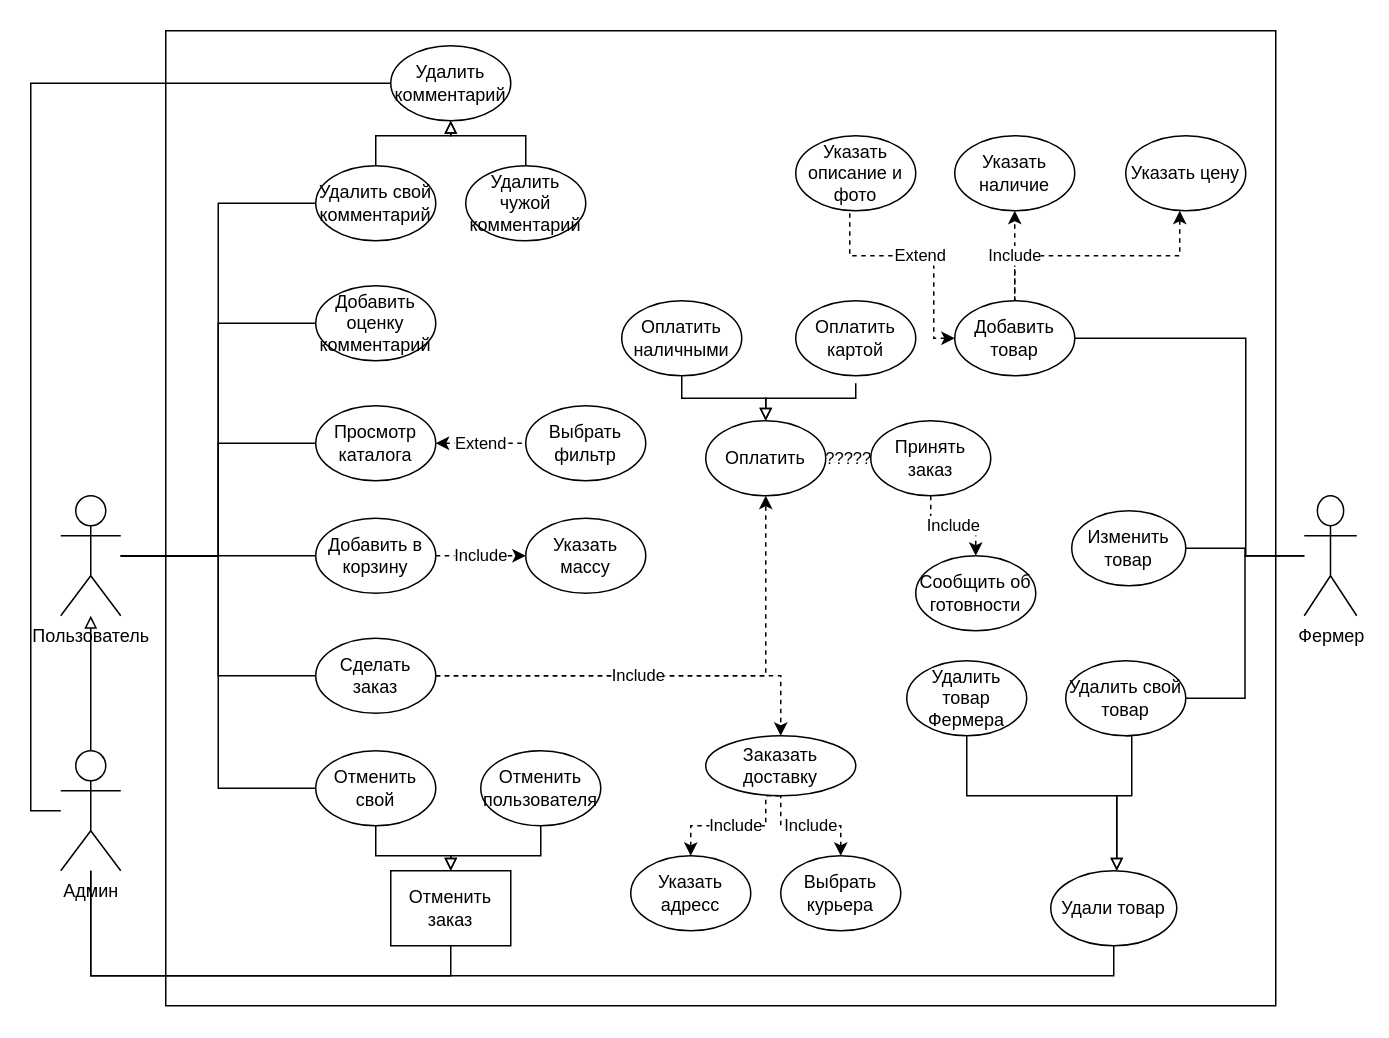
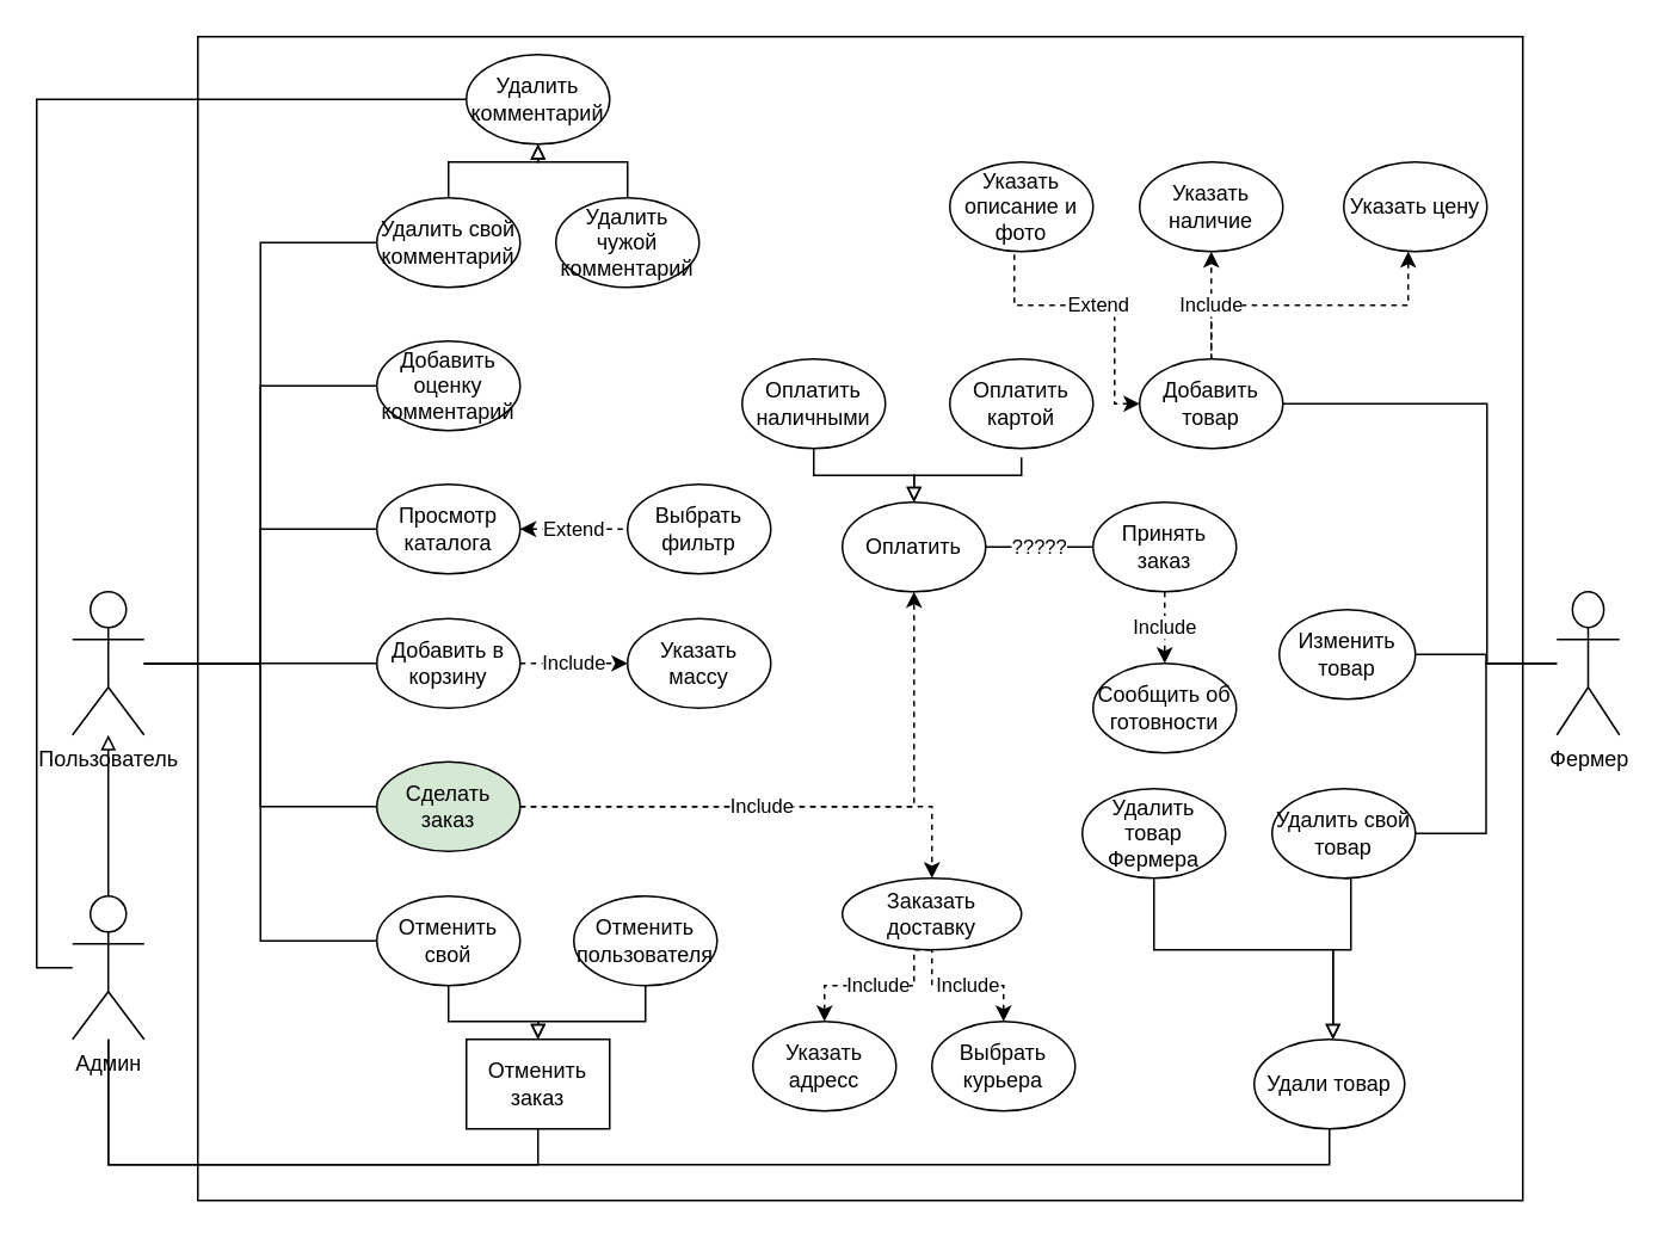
  <mxCell id="0" />
  <mxCell id="1" parent="0" />
  <mxCell id="2" style="edgeStyle=orthogonalEdgeStyle;rounded=0;orthogonalLoop=1;jettySize=auto;html=1;entryX=0;entryY=0.5;entryDx=0;entryDy=0;endArrow=none;endFill=0;" edge="1" parent="1" source="8" target="22"><mxGeometry relative="1" as="geometry" /></mxCell>
  <mxCell id="3" style="edgeStyle=orthogonalEdgeStyle;rounded=0;orthogonalLoop=1;jettySize=auto;html=1;entryX=0;entryY=0.5;entryDx=0;entryDy=0;endArrow=none;endFill=0;" edge="1" parent="1" source="8" target="36"><mxGeometry relative="1" as="geometry" /></mxCell>
  <mxCell id="4" style="edgeStyle=orthogonalEdgeStyle;rounded=0;orthogonalLoop=1;jettySize=auto;html=1;entryX=0;entryY=0.5;entryDx=0;entryDy=0;endArrow=none;endFill=0;" edge="1" parent="1" source="8" target="20"><mxGeometry relative="1" as="geometry" /></mxCell>
  <mxCell id="5" style="edgeStyle=orthogonalEdgeStyle;rounded=0;orthogonalLoop=1;jettySize=auto;html=1;entryX=0;entryY=0.5;entryDx=0;entryDy=0;endArrow=none;endFill=0;" edge="1" parent="1" source="8" target="16"><mxGeometry relative="1" as="geometry" /></mxCell>
  <mxCell id="6" style="edgeStyle=orthogonalEdgeStyle;rounded=0;orthogonalLoop=1;jettySize=auto;html=1;entryX=0;entryY=0.5;entryDx=0;entryDy=0;endArrow=none;endFill=0;" edge="1" parent="1" source="8" target="50"><mxGeometry relative="1" as="geometry" /></mxCell>
  <mxCell id="7" style="edgeStyle=orthogonalEdgeStyle;rounded=0;orthogonalLoop=1;jettySize=auto;html=1;entryX=0;entryY=0.5;entryDx=0;entryDy=0;endArrow=none;endFill=0;" edge="1" parent="1" source="8" target="54"><mxGeometry relative="1" as="geometry" /></mxCell>
  <mxCell id="8" value="Пользователь" style="shape=umlActor;verticalLabelPosition=bottom;verticalAlign=top;html=1;outlineConnect=0;" vertex="1" parent="1"><mxGeometry x="40" y="330" width="40" height="80" as="geometry" /></mxCell>
  <mxCell id="9" value="Удалить товар Фермера" style="ellipse;whiteSpace=wrap;html=1;" vertex="1" parent="1"><mxGeometry x="604" y="440" width="80" height="50" as="geometry" /></mxCell>
  <mxCell id="10" style="edgeStyle=orthogonalEdgeStyle;rounded=0;orthogonalLoop=1;jettySize=auto;html=1;endArrow=none;endFill=0;exitX=0.5;exitY=0;exitDx=0;exitDy=0;startArrow=block;startFill=0;" edge="1" parent="1" source="12"><mxGeometry relative="1" as="geometry"><mxPoint x="570" y="255" as="targetPoint" /><Array as="points"><mxPoint x="510" y="265" /><mxPoint x="570" y="265" /></Array></mxGeometry></mxCell>
  <mxCell id="11" value="?????" style="edgeStyle=orthogonalEdgeStyle;rounded=0;orthogonalLoop=1;jettySize=auto;html=1;entryX=0;entryY=0.5;entryDx=0;entryDy=0;endArrow=none;endFill=0;" edge="1" parent="1" source="12" target="53"><mxGeometry relative="1" as="geometry" /></mxCell>
  <mxCell id="12" value="Оплатить" style="ellipse;whiteSpace=wrap;html=1;" vertex="1" parent="1"><mxGeometry x="470" y="280" width="80" height="50" as="geometry" /></mxCell>
  <mxCell id="13" style="edgeStyle=orthogonalEdgeStyle;rounded=0;orthogonalLoop=1;jettySize=auto;html=1;entryX=0.5;entryY=0;entryDx=0;entryDy=0;endArrow=block;endFill=0;" edge="1" parent="1" source="14" target="17"><mxGeometry relative="1" as="geometry" /></mxCell>
  <mxCell id="14" value="Отменить пользователя" style="ellipse;whiteSpace=wrap;html=1;" vertex="1" parent="1"><mxGeometry x="320" y="500" width="80" height="50" as="geometry" /></mxCell>
  <mxCell id="15" style="edgeStyle=orthogonalEdgeStyle;rounded=0;orthogonalLoop=1;jettySize=auto;html=1;entryX=0.5;entryY=0;entryDx=0;entryDy=0;endArrow=block;endFill=0;" edge="1" parent="1" source="16" target="17"><mxGeometry relative="1" as="geometry" /></mxCell>
  <mxCell id="16" value="Отменить свой" style="ellipse;whiteSpace=wrap;html=1;" vertex="1" parent="1"><mxGeometry x="210" y="500" width="80" height="50" as="geometry" /></mxCell>
  <mxCell id="17" value="Отменить заказ" style="whiteSpace=wrap;html=1;rounded=0;" vertex="1" parent="1"><mxGeometry x="260" y="580" width="80" height="50" as="geometry" /></mxCell>
  <mxCell id="18" style="edgeStyle=orthogonalEdgeStyle;rounded=0;orthogonalLoop=1;jettySize=auto;html=1;entryX=0.5;entryY=1;entryDx=0;entryDy=0;endArrow=classic;endFill=1;dashed=1;startArrow=none;startFill=0;" edge="1" parent="1" source="20" target="12"><mxGeometry relative="1" as="geometry" /></mxCell>
  <mxCell id="19" value="Include" style="edgeStyle=orthogonalEdgeStyle;rounded=0;orthogonalLoop=1;jettySize=auto;html=1;entryX=0.5;entryY=0;entryDx=0;entryDy=0;endArrow=classic;endFill=1;dashed=1;startArrow=none;startFill=0;" edge="1" parent="1" source="20" target="63"><mxGeometry relative="1" as="geometry" /></mxCell>
- <mxCell id="20" value="Сделать заказ" style="ellipse;whiteSpace=wrap;html=1;" vertex="1" parent="1"><mxGeometry x="210" y="425" width="80" height="50" as="geometry" /></mxCell>
+ <mxCell id="20" value="Сделать заказ" style="ellipse;whiteSpace=wrap;html=1;fillColor=#d5e8d4;" vertex="1" parent="1"><mxGeometry x="210" y="425" width="80" height="50" as="geometry" /></mxCell>
  <mxCell id="21" value="Include" style="edgeStyle=orthogonalEdgeStyle;rounded=0;orthogonalLoop=1;jettySize=auto;html=1;entryX=0;entryY=0.5;entryDx=0;entryDy=0;endArrow=classic;endFill=1;dashed=1;" edge="1" parent="1" source="22" target="59"><mxGeometry relative="1" as="geometry" /></mxCell>
  <mxCell id="22" value="Добавить в корзину" style="ellipse;whiteSpace=wrap;html=1;" vertex="1" parent="1"><mxGeometry x="210" y="345" width="80" height="50" as="geometry" /></mxCell>
  <mxCell id="23" value="Указать описание и фото" style="ellipse;whiteSpace=wrap;html=1;" vertex="1" parent="1"><mxGeometry x="530" y="90" width="80" height="50" as="geometry" /></mxCell>
  <mxCell id="24" style="edgeStyle=orthogonalEdgeStyle;rounded=0;orthogonalLoop=1;jettySize=auto;html=1;entryX=0.5;entryY=0;entryDx=0;entryDy=0;endArrow=none;endFill=0;startArrow=classic;startFill=1;strokeColor=default;dashed=1;" edge="1" parent="1" target="33"><mxGeometry relative="1" as="geometry"><mxPoint x="786" y="140" as="sourcePoint" /><Array as="points"><mxPoint x="786" y="170" /><mxPoint x="676" y="170" /></Array></mxGeometry></mxCell>
  <mxCell id="25" value="Указать цену" style="ellipse;whiteSpace=wrap;html=1;" vertex="1" parent="1"><mxGeometry x="750" y="90" width="80" height="50" as="geometry" /></mxCell>
  <mxCell id="26" value="Указать наличие" style="ellipse;whiteSpace=wrap;html=1;" vertex="1" parent="1"><mxGeometry x="636" y="90" width="80" height="50" as="geometry" /></mxCell>
  <mxCell id="27" value="Изменить товар" style="ellipse;whiteSpace=wrap;html=1;" vertex="1" parent="1"><mxGeometry x="714" y="340" width="76" height="50" as="geometry" /></mxCell>
  <mxCell id="28" style="edgeStyle=orthogonalEdgeStyle;rounded=0;orthogonalLoop=1;jettySize=auto;html=1;entryX=0.5;entryY=1;entryDx=0;entryDy=0;endArrow=none;endFill=0;startArrow=block;startFill=0;" edge="1" parent="1" source="30" target="9"><mxGeometry relative="1" as="geometry"><Array as="points"><mxPoint x="744" y="530" /><mxPoint x="644" y="530" /></Array></mxGeometry></mxCell>
  <mxCell id="29" style="edgeStyle=orthogonalEdgeStyle;rounded=0;orthogonalLoop=1;jettySize=auto;html=1;entryX=0.5;entryY=1;entryDx=0;entryDy=0;endArrow=none;endFill=0;startArrow=block;startFill=0;" edge="1" parent="1" source="30" target="46"><mxGeometry relative="1" as="geometry"><Array as="points"><mxPoint x="744" y="530" /><mxPoint x="754" y="530" /></Array></mxGeometry></mxCell>
  <mxCell id="30" value="Удали товар" style="ellipse;whiteSpace=wrap;html=1;" vertex="1" parent="1"><mxGeometry x="700" y="580" width="84" height="50" as="geometry" /></mxCell>
  <mxCell id="31" value="Include" style="edgeStyle=orthogonalEdgeStyle;rounded=0;orthogonalLoop=1;jettySize=auto;html=1;entryX=0.5;entryY=1;entryDx=0;entryDy=0;endArrow=classic;endFill=1;startArrow=none;startFill=0;dashed=1;" edge="1" parent="1" source="33" target="26"><mxGeometry relative="1" as="geometry" /></mxCell>
  <mxCell id="32" value="Extend" style="edgeStyle=orthogonalEdgeStyle;rounded=0;orthogonalLoop=1;jettySize=auto;html=1;entryX=0.5;entryY=1;entryDx=0;entryDy=0;endArrow=none;endFill=0;exitX=0;exitY=0.5;exitDx=0;exitDy=0;startArrow=classic;startFill=1;dashed=1;" edge="1" parent="1" source="33"><mxGeometry relative="1" as="geometry"><mxPoint x="566" y="140" as="targetPoint" /><Array as="points"><mxPoint x="622" y="225" /><mxPoint x="622" y="170" /><mxPoint x="566" y="170" /></Array></mxGeometry></mxCell>
  <mxCell id="33" value="Добавить товар" style="ellipse;whiteSpace=wrap;html=1;" vertex="1" parent="1"><mxGeometry x="636" y="200" width="80" height="50" as="geometry" /></mxCell>
  <mxCell id="34" value="Выбрать фильтр" style="ellipse;whiteSpace=wrap;html=1;" vertex="1" parent="1"><mxGeometry x="350" y="270" width="80" height="50" as="geometry" /></mxCell>
  <mxCell id="35" value="Extend" style="edgeStyle=orthogonalEdgeStyle;rounded=0;orthogonalLoop=1;jettySize=auto;html=1;endArrow=none;endFill=0;startArrow=classic;startFill=1;dashed=1;" edge="1" parent="1" source="36" target="34"><mxGeometry relative="1" as="geometry" /></mxCell>
  <mxCell id="36" value="Просмотр каталога" style="ellipse;whiteSpace=wrap;html=1;" vertex="1" parent="1"><mxGeometry x="210" y="270" width="80" height="50" as="geometry" /></mxCell>
  <mxCell id="37" style="edgeStyle=orthogonalEdgeStyle;rounded=0;orthogonalLoop=1;jettySize=auto;html=1;endArrow=block;endFill=0;" edge="1" parent="1" source="41" target="8"><mxGeometry relative="1" as="geometry" /></mxCell>
  <mxCell id="38" style="edgeStyle=orthogonalEdgeStyle;rounded=0;orthogonalLoop=1;jettySize=auto;html=1;entryX=0.5;entryY=1;entryDx=0;entryDy=0;endArrow=none;endFill=0;" edge="1" parent="1" source="41" target="30"><mxGeometry relative="1" as="geometry"><Array as="points"><mxPoint x="60" y="650" /><mxPoint x="742" y="650" /></Array></mxGeometry></mxCell>
  <mxCell id="39" style="edgeStyle=orthogonalEdgeStyle;rounded=0;orthogonalLoop=1;jettySize=auto;html=1;entryX=0.5;entryY=1;entryDx=0;entryDy=0;endArrow=none;endFill=0;" edge="1" parent="1" source="41" target="17"><mxGeometry relative="1" as="geometry"><Array as="points"><mxPoint x="60" y="650" /><mxPoint x="300" y="650" /></Array></mxGeometry></mxCell>
  <mxCell id="40" style="edgeStyle=orthogonalEdgeStyle;rounded=0;orthogonalLoop=1;jettySize=auto;html=1;entryX=0;entryY=0.5;entryDx=0;entryDy=0;endArrow=none;endFill=0;" edge="1" parent="1" source="41" target="64"><mxGeometry relative="1" as="geometry"><Array as="points"><mxPoint x="20" y="540" /><mxPoint x="20" y="55" /></Array></mxGeometry></mxCell>
  <mxCell id="41" value="Админ" style="shape=umlActor;verticalLabelPosition=bottom;verticalAlign=top;html=1;outlineConnect=0;" vertex="1" parent="1"><mxGeometry x="40" y="500" width="40" height="80" as="geometry" /></mxCell>
  <mxCell id="42" style="edgeStyle=orthogonalEdgeStyle;rounded=0;orthogonalLoop=1;jettySize=auto;html=1;endArrow=none;endFill=0;" edge="1" parent="1" source="45" target="27"><mxGeometry relative="1" as="geometry" /></mxCell>
  <mxCell id="43" style="edgeStyle=orthogonalEdgeStyle;rounded=0;orthogonalLoop=1;jettySize=auto;html=1;entryX=1;entryY=0.5;entryDx=0;entryDy=0;endArrow=none;endFill=0;" edge="1" parent="1" source="45" target="33"><mxGeometry relative="1" as="geometry"><Array as="points"><mxPoint x="830" y="370" /><mxPoint x="830" y="225" /></Array></mxGeometry></mxCell>
  <mxCell id="44" style="edgeStyle=orthogonalEdgeStyle;rounded=0;orthogonalLoop=1;jettySize=auto;html=1;entryX=1;entryY=0.5;entryDx=0;entryDy=0;endArrow=none;endFill=0;" edge="1" parent="1" source="45" target="46"><mxGeometry relative="1" as="geometry" /></mxCell>
  <mxCell id="45" value="Фермер" style="shape=umlActor;verticalLabelPosition=bottom;verticalAlign=top;html=1;outlineConnect=0;" vertex="1" parent="1"><mxGeometry x="869" y="330" width="35" height="80" as="geometry" /></mxCell>
  <mxCell id="46" value="Удалить свой товар" style="ellipse;whiteSpace=wrap;html=1;" vertex="1" parent="1"><mxGeometry x="710" y="440" width="80" height="50" as="geometry" /></mxCell>
  <mxCell id="47" style="edgeStyle=orthogonalEdgeStyle;rounded=0;orthogonalLoop=1;jettySize=auto;html=1;entryX=0.5;entryY=1;entryDx=0;entryDy=0;endArrow=block;endFill=0;" edge="1" parent="1" source="48" target="64"><mxGeometry relative="1" as="geometry" /></mxCell>
  <mxCell id="48" value="Удалить чужой комментарий" style="ellipse;whiteSpace=wrap;html=1;" vertex="1" parent="1"><mxGeometry x="310" y="110" width="80" height="50" as="geometry" /></mxCell>
  <mxCell id="49" style="edgeStyle=orthogonalEdgeStyle;rounded=0;orthogonalLoop=1;jettySize=auto;html=1;entryX=0.5;entryY=1;entryDx=0;entryDy=0;endArrow=block;endFill=0;" edge="1" parent="1" source="50" target="64"><mxGeometry relative="1" as="geometry" /></mxCell>
  <mxCell id="50" value="Удалить свой комментарий" style="ellipse;whiteSpace=wrap;html=1;" vertex="1" parent="1"><mxGeometry x="210" y="110" width="80" height="50" as="geometry" /></mxCell>
  <mxCell id="51" value="Сообщить об готовности" style="ellipse;whiteSpace=wrap;html=1;" vertex="1" parent="1"><mxGeometry x="610" y="370" width="80" height="50" as="geometry" /></mxCell>
  <mxCell id="52" value="Include" style="edgeStyle=orthogonalEdgeStyle;rounded=0;orthogonalLoop=1;jettySize=auto;html=1;entryX=0.5;entryY=0;entryDx=0;entryDy=0;endArrow=classic;endFill=1;dashed=1;" edge="1" parent="1" source="53" target="51"><mxGeometry relative="1" as="geometry" /></mxCell>
- <mxCell id="53" value="Принять заказ" style="ellipse;whiteSpace=wrap;html=1;" vertex="1" parent="1"><mxGeometry x="580" y="280" width="80" height="50" as="geometry" /></mxCell>
+ <mxCell id="53" value="Принять заказ" style="ellipse;whiteSpace=wrap;html=1;" vertex="1" parent="1"><mxGeometry x="610" y="280" width="80" height="50" as="geometry" /></mxCell>
  <mxCell id="54" value="Добавить оценку&lt;br&gt;комментарий" style="ellipse;whiteSpace=wrap;html=1;" vertex="1" parent="1"><mxGeometry x="210" y="190" width="80" height="50" as="geometry" /></mxCell>
  <mxCell id="55" value="Include" style="edgeStyle=orthogonalEdgeStyle;rounded=0;orthogonalLoop=1;jettySize=auto;html=1;entryX=0.5;entryY=1;entryDx=0;entryDy=0;endArrow=none;endFill=0;dashed=1;startArrow=classic;startFill=1;" edge="1" parent="1" source="56" target="63"><mxGeometry relative="1" as="geometry" /></mxCell>
  <mxCell id="56" value="Выбрать курьера" style="ellipse;whiteSpace=wrap;html=1;" vertex="1" parent="1"><mxGeometry x="520" y="570" width="80" height="50" as="geometry" /></mxCell>
  <mxCell id="57" value="Include" style="edgeStyle=orthogonalEdgeStyle;rounded=0;orthogonalLoop=1;jettySize=auto;html=1;endArrow=none;endFill=0;entryX=0.5;entryY=1;entryDx=0;entryDy=0;dashed=1;startArrow=classic;startFill=1;" edge="1" parent="1" source="58" target="63"><mxGeometry relative="1" as="geometry"><Array as="points"><mxPoint x="460" y="550" /><mxPoint x="510" y="550" /></Array></mxGeometry></mxCell>
  <mxCell id="58" value="Указать адресс" style="ellipse;whiteSpace=wrap;html=1;rotation=0;" vertex="1" parent="1"><mxGeometry x="420" y="570" width="80" height="50" as="geometry" /></mxCell>
  <mxCell id="59" value="Указать&lt;br&gt;массу" style="ellipse;whiteSpace=wrap;html=1;" vertex="1" parent="1"><mxGeometry x="350" y="345" width="80" height="50" as="geometry" /></mxCell>
  <mxCell id="60" value="Оплатить&lt;br&gt;картой" style="ellipse;whiteSpace=wrap;html=1;" vertex="1" parent="1"><mxGeometry x="530" y="200" width="80" height="50" as="geometry" /></mxCell>
  <mxCell id="61" style="edgeStyle=orthogonalEdgeStyle;rounded=0;orthogonalLoop=1;jettySize=auto;html=1;entryX=0.5;entryY=0;entryDx=0;entryDy=0;endArrow=block;endFill=0;startArrow=none;startFill=0;" edge="1" parent="1" source="62" target="12"><mxGeometry relative="1" as="geometry"><Array as="points"><mxPoint x="454" y="265" /><mxPoint x="510" y="265" /></Array></mxGeometry></mxCell>
  <mxCell id="62" value="Оплатить&lt;br&gt;наличными" style="ellipse;whiteSpace=wrap;html=1;" vertex="1" parent="1"><mxGeometry x="414" y="200" width="80" height="50" as="geometry" /></mxCell>
  <mxCell id="63" value="Заказать доставку" style="ellipse;whiteSpace=wrap;html=1;" vertex="1" parent="1"><mxGeometry x="470" y="490" width="100" height="40" as="geometry" /></mxCell>
  <mxCell id="64" value="Удалить комментарий" style="ellipse;whiteSpace=wrap;html=1;" vertex="1" parent="1"><mxGeometry x="260" y="30" width="80" height="50" as="geometry" /></mxCell>
  <mxCell id="65" value="" style="rounded=0;whiteSpace=wrap;html=1;gradientColor=#ffffff;fillColor=none;" vertex="1" parent="1"><mxGeometry x="110" y="20" width="740" height="650" as="geometry" /></mxCell>
